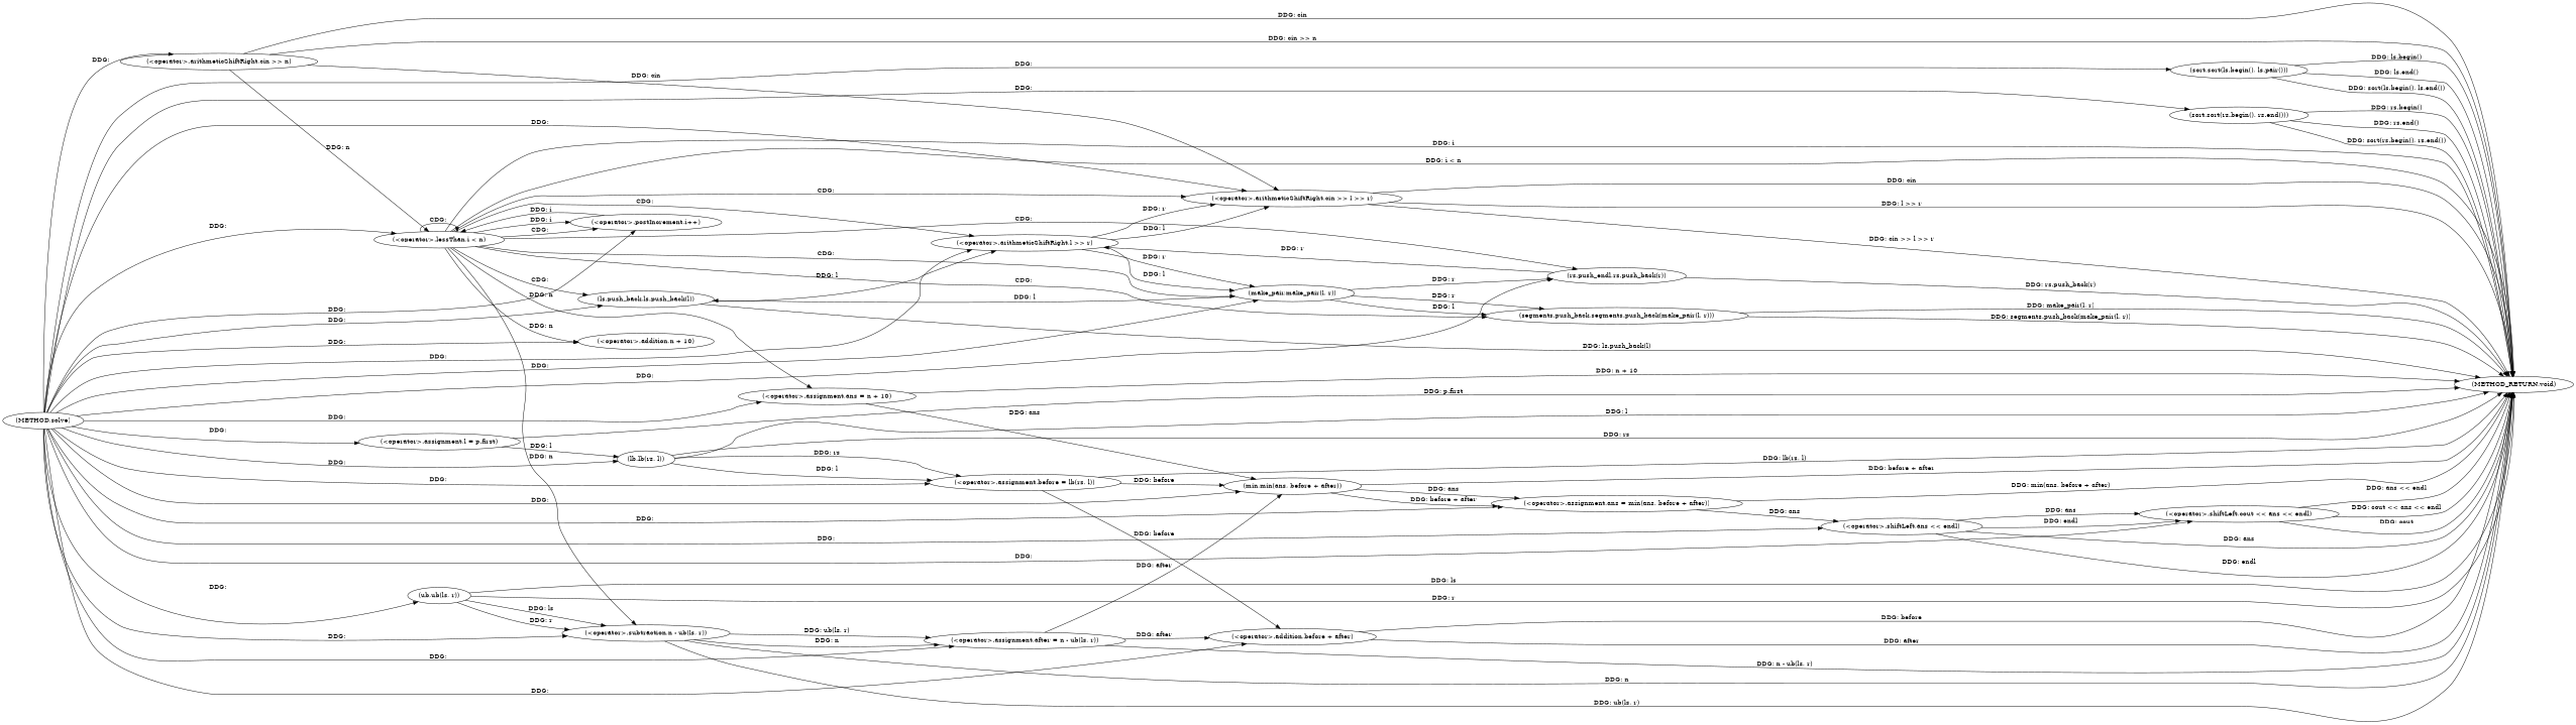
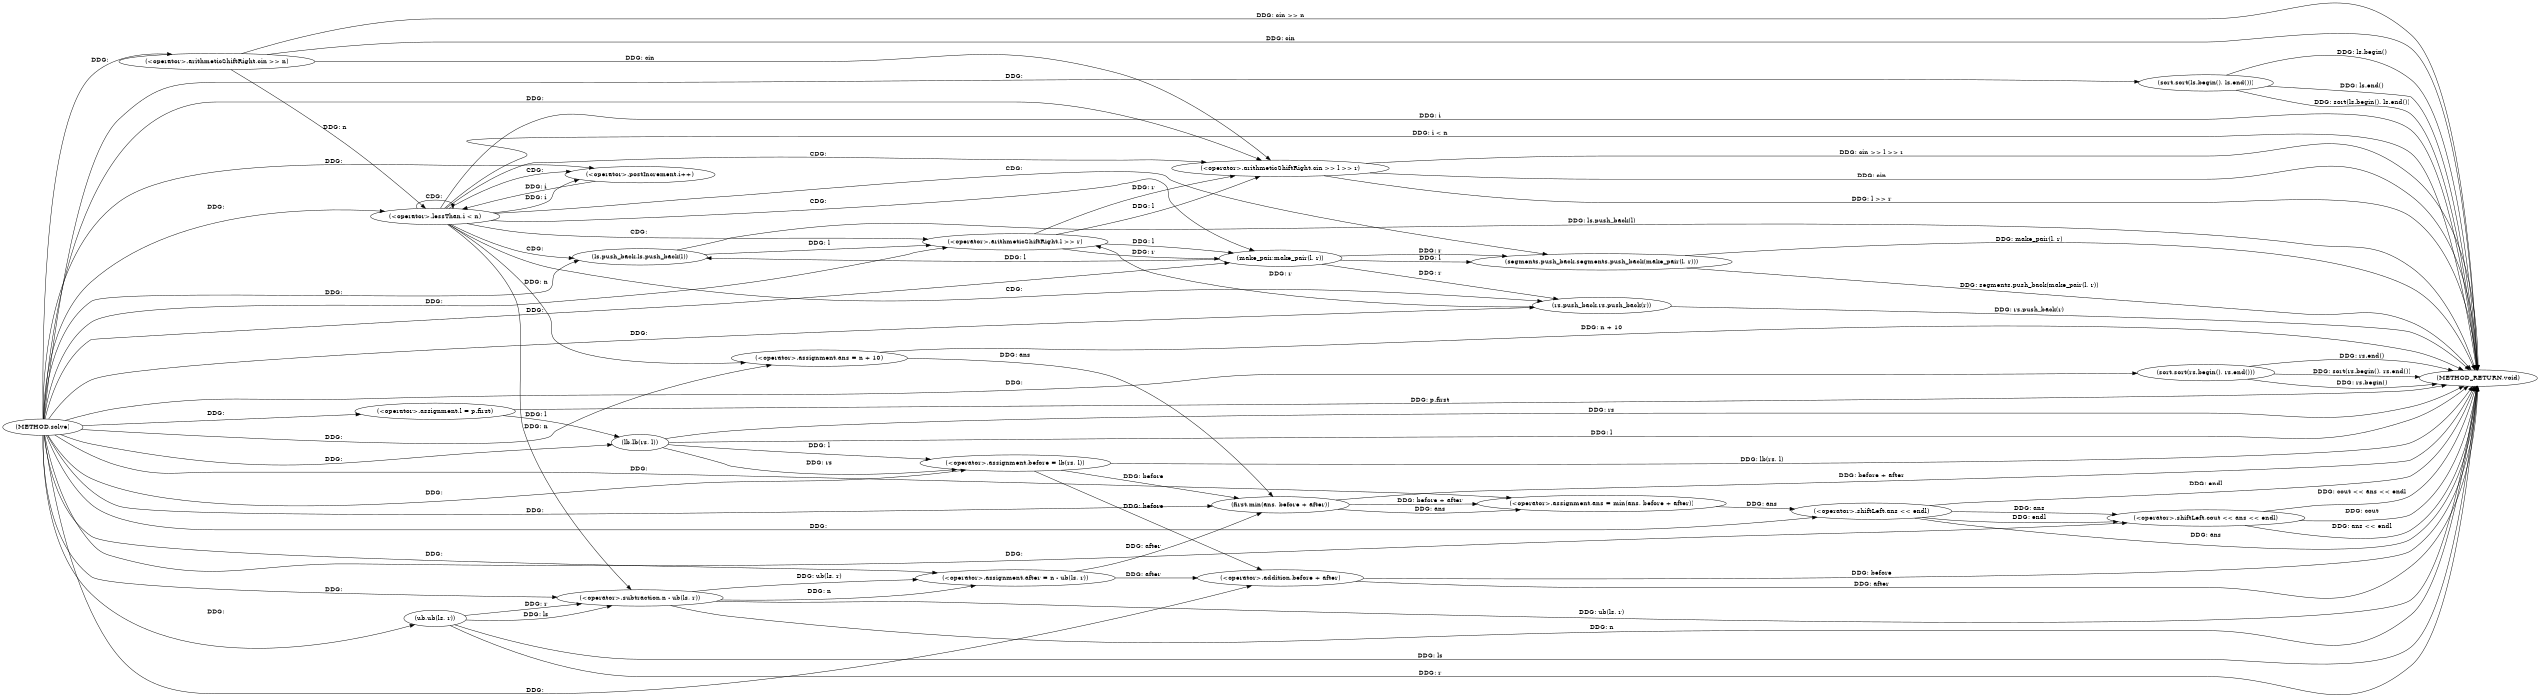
  digraph {
    rankdir=LR
    n1 [label="(METHOD,solve)"]
    n2 [label="(<operator>.arithmeticShiftRight,cin >> n)"]
-   n3 [label="(sort,sort(ls.begin(), ls.pair()))"]
+   n3 [label="(sort,sort(ls.begin(), ls.end()))"]
    n4 [label="(sort,sort(rs.begin(), rs.end()))"]
    n5 [label="(<operator>.assignment,ans = n + 10)"]
    n6 [label="(<operator>.shiftLeft,cout << ans << endl)"]
    n7 [label="(<operator>.lessThan,i < n)"]
    n8 [label="(<operator>.postIncrement,i++)"]
    n9 [label="(<operator>.assignment,l = p.first)"]
    n10 [label="(<operator>.assignment,before = lb(rs, l))"]
    n11 [label="(<operator>.assignment,after = n - ub(ls, r))"]
    n12 [label="(<operator>.assignment,ans = min(ans, before + after))"]
    n13 [label="(<operator>.arithmeticShiftRight,cin >> l >> r)"]
    n14 [label="(ls.push_back,ls.push_back(l))"]
-   n15 [label="(rs.push_endl,rs.push_back(r))"]
-   n16 [label="(<operator>.addition,n + 10)"]
+   n15 [label="(rs.push_back,rs.push_back(r))"]
    n17 [label="(<operator>.shiftLeft,ans << endl)"]
    n18 [label="(lb,lb(rs, l))"]
    n19 [label="(<operator>.subtraction,n - ub(ls, r))"]
-   n20 [label="(min,min(ans, before + after))"]
+   n20 [label="(first,min(ans, before + after))"]
    n21 [label="(<operator>.arithmeticShiftRight,l >> r)"]
    n22 [label="(make_pair,make_pair(l, r))"]
    n23 [label="(ub,ub(ls, r))"]
    n24 [label="(<operator>.addition,before + after)"]
    n25 [label="(METHOD_RETURN,void)"]
    n26 [label="(segments.push_back,segments.push_back(make_pair(l, r)))"]
    n1 -> n2 [label="DDG: "]
    n1 -> n3 [label="DDG: "]
    n1 -> n4 [label="DDG: "]
    n1 -> n5 [label="DDG: "]
    n1 -> n6 [label="DDG: "]
    n1 -> n7 [label="DDG: "]
    n1 -> n8 [label="DDG: "]
    n1 -> n9 [label="DDG: "]
    n1 -> n10 [label="DDG: "]
    n1 -> n11 [label="DDG: "]
    n1 -> n12 [label="DDG: "]
    n1 -> n13 [label="DDG: "]
    n1 -> n14 [label="DDG: "]
    n1 -> n15 [label="DDG: "]
-   n1 -> n16 [label="DDG: "]
    n1 -> n17 [label="DDG: "]
    n1 -> n18 [label="DDG: "]
    n1 -> n19 [label="DDG: "]
    n1 -> n20 [label="DDG: "]
    n1 -> n21 [label="DDG: "]
    n1 -> n22 [label="DDG: "]
    n1 -> n23 [label="DDG: "]
    n1 -> n24 [label="DDG: "]
    n2 -> n7 [label="DDG: n"]
    n2 -> n13 [label="DDG: cin"]
    n2 -> n25 [label="DDG: cin"]
    n2 -> n25 [label="DDG: cin >> n"]
    n3 -> n25 [label="DDG: ls.begin()"]
    n3 -> n25 [label="DDG: ls.end()"]
    n3 -> n25 [label="DDG: sort(ls.begin(), ls.end())"]
    n4 -> n25 [label="DDG: rs.begin()"]
    n4 -> n25 [label="DDG: rs.end()"]
    n4 -> n25 [label="DDG: sort(rs.begin(), rs.end())"]
    n5 -> n20 [label="DDG: ans"]
    n5 -> n25 [label="DDG: n + 10"]
    n6 -> n25 [label="DDG: ans << endl"]
    n6 -> n25 [label="DDG: cout << ans << endl"]
    n6 -> n25 [label="DDG: cout"]
    n7 -> n5 [label="DDG: n"]
    n7 -> n7 [label="CDG: "]
    n7 -> n8 [label="DDG: i"]
    n7 -> n8 [label="CDG: "]
    n7 -> n13 [label="CDG: "]
    n7 -> n14 [label="CDG: "]
    n7 -> n15 [label="CDG: "]
-   n7 -> n16 [label="DDG: n"]
    n7 -> n19 [label="DDG: n"]
    n7 -> n21 [label="CDG: "]
    n7 -> n22 [label="CDG: "]
    n7 -> n25 [label="DDG: i"]
    n7 -> n25 [label="DDG: i < n"]
    n7 -> n26 [label="CDG: "]
    n8 -> n7 [label="DDG: i"]
    n9 -> n18 [label="DDG: l"]
    n9 -> n25 [label="DDG: p.first"]
    n10 -> n20 [label="DDG: before"]
    n10 -> n24 [label="DDG: before"]
    n10 -> n25 [label="DDG: lb(rs, l)"]
    n11 -> n20 [label="DDG: after"]
    n11 -> n24 [label="DDG: after"]
-   n11 -> n25 [label="DDG: n - ub(ls, r)"]
    n12 -> n17 [label="DDG: ans"]
-   n12 -> n25 [label="DDG: min(ans, before + after)"]
    n13 -> n25 [label="DDG: cin"]
    n13 -> n25 [label="DDG: l >> r"]
    n13 -> n25 [label="DDG: cin >> l >> r"]
    n14 -> n21 [label="DDG: l"]
    n14 -> n25 [label="DDG: ls.push_back(l)"]
    n15 -> n21 [label="DDG: r"]
    n15 -> n25 [label="DDG: rs.push_back(r)"]
    n17 -> n6 [label="DDG: endl"]
    n17 -> n6 [label="DDG: ans"]
    n17 -> n25 [label="DDG: ans"]
    n17 -> n25 [label="DDG: endl"]
    n18 -> n10 [label="DDG: rs"]
    n18 -> n10 [label="DDG: l"]
    n18 -> n25 [label="DDG: rs"]
    n18 -> n25 [label="DDG: l"]
    n19 -> n11 [label="DDG: n"]
    n19 -> n11 [label="DDG: ub(ls, r)"]
    n19 -> n25 [label="DDG: n"]
    n19 -> n25 [label="DDG: ub(ls, r)"]
    n20 -> n12 [label="DDG: before + after"]
    n20 -> n12 [label="DDG: ans"]
    n20 -> n25 [label="DDG: before + after"]
    n21 -> n13 [label="DDG: r"]
    n21 -> n13 [label="DDG: l"]
    n21 -> n22 [label="DDG: l"]
    n21 -> n22 [label="DDG: r"]
    n22 -> n14 [label="DDG: l"]
    n22 -> n15 [label="DDG: r"]
    n22 -> n26 [label="DDG: l"]
    n22 -> n26 [label="DDG: r"]
    n23 -> n19 [label="DDG: ls"]
    n23 -> n19 [label="DDG: r"]
    n23 -> n25 [label="DDG: ls"]
    n23 -> n25 [label="DDG: r"]
    n24 -> n25 [label="DDG: before"]
    n24 -> n25 [label="DDG: after"]
    n26 -> n25 [label="DDG: make_pair(l, r)"]
    n26 -> n25 [label="DDG: segments.push_back(make_pair(l, r))"]
  }
